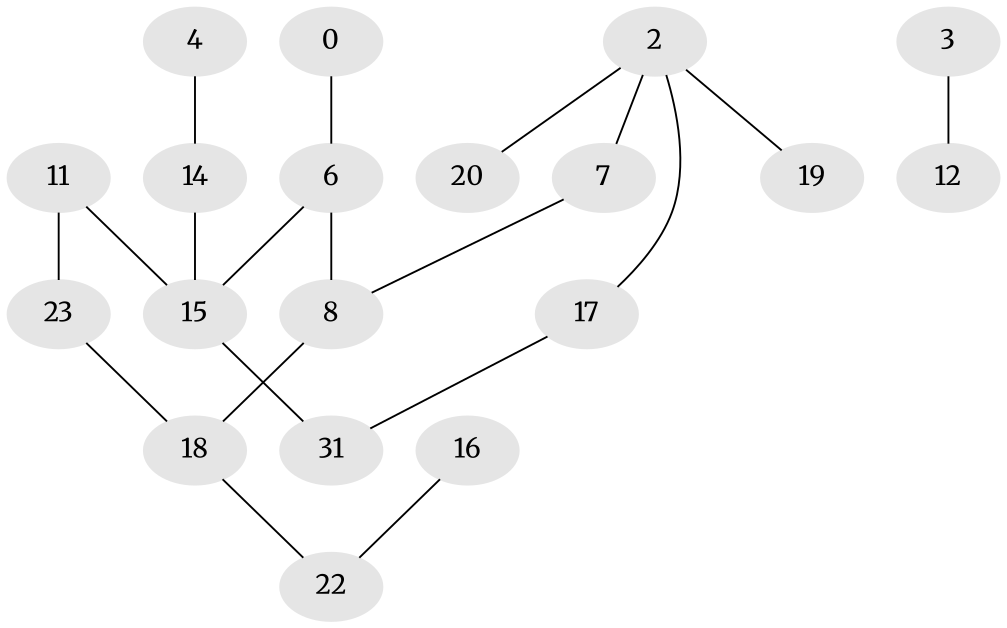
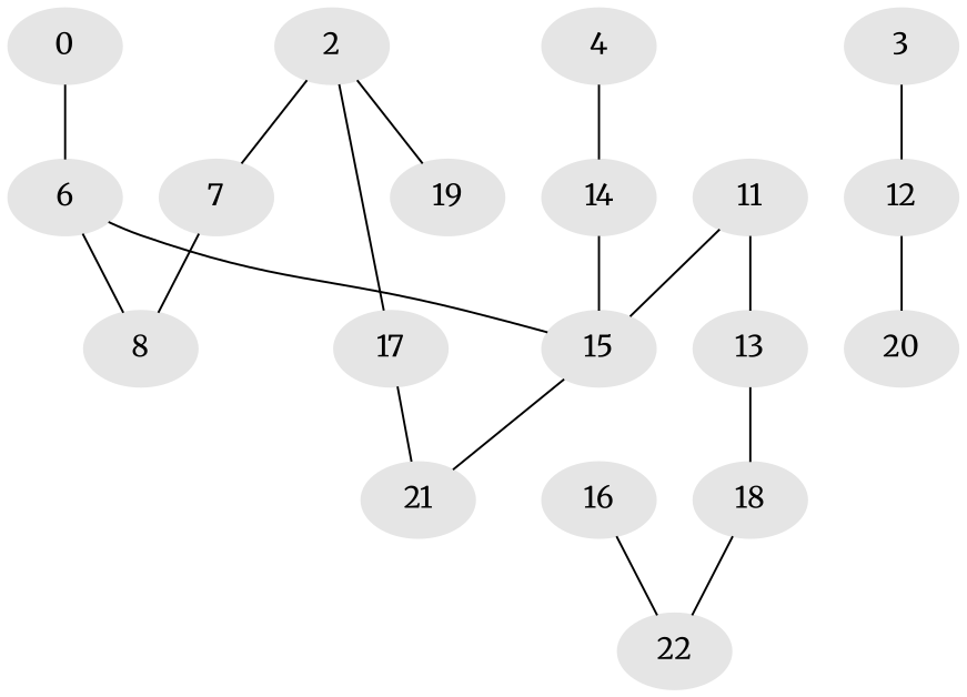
  graph {
    fontname=Merriweather
    node [color=gray90 fontname=Merriweather style=filled]
    edge [fontname=Merriweather weight=1.0]
    n1 [label=0]
    6
    15
    8
    2
    7
    17
    19
-   21 [label=31]
+   21
    3
    12
    20
    4
    14
    18
    22
    n17 [label=11]
-   13 [label=23]
+   13
    16
    n1 -- 6
    6 -- 15
    6 -- 8
    15 -- 21
-   8 -- 18
    2 -- 7
    2 -- 17
    2 -- 19
    7 -- 8
    17 -- 21
    3 -- 12
-   2 -- 20
+   12 -- 20
    4 -- 14
    14 -- 15
    18 -- 22
    n17 -- 15 [weight=2.0]
    n17 -- 13
    13 -- 18
    16 -- 22
  }
